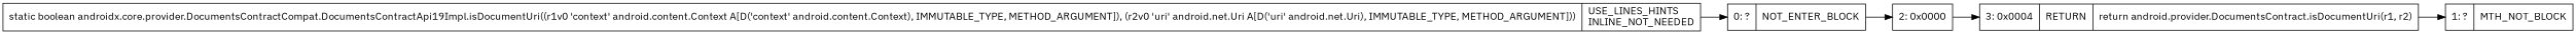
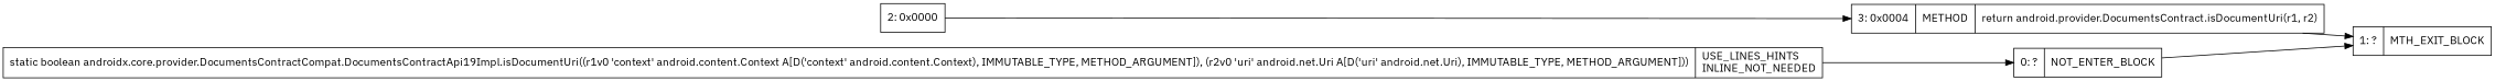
  digraph {
    fontname="IBM Plex Sans"
    rankdir=LR
    node [fontname="IBM Plex Sans" shape=record]
    edge [fontname="IBM Plex Sans"]
    n1 [label="{0\:\ ?|NOT_ENTER_BLOCK\l}"]
    n2 [label="{2\:\ 0x0000}"]
-   n3 [label="{3\:\ 0x0004|RETURN\l|return android.provider.DocumentsContract.isDocumentUri(r1, r2)\l}"]
-   n4 [label="{1\:\ ?|MTH_NOT_BLOCK\l}"]
+   n3 [label="{3\:\ 0x0004|METHOD\l|return android.provider.DocumentsContract.isDocumentUri(r1, r2)\l}"]
+   n4 [label="{1\:\ ?|MTH_EXIT_BLOCK\l}"]
    n5 [label="{static boolean androidx.core.provider.DocumentsContractCompat.DocumentsContractApi19Impl.isDocumentUri((r1v0 'context' android.content.Context A[D('context' android.content.Context), IMMUTABLE_TYPE, METHOD_ARGUMENT]), (r2v0 'uri' android.net.Uri A[D('uri' android.net.Uri), IMMUTABLE_TYPE, METHOD_ARGUMENT]))  | USE_LINES_HINTS\lINLINE_NOT_NEEDED\l}"]
-   n1 -> n2
+   n1 -> n4
    n2 -> n3
    n3 -> n4
    n5 -> n1
  }
